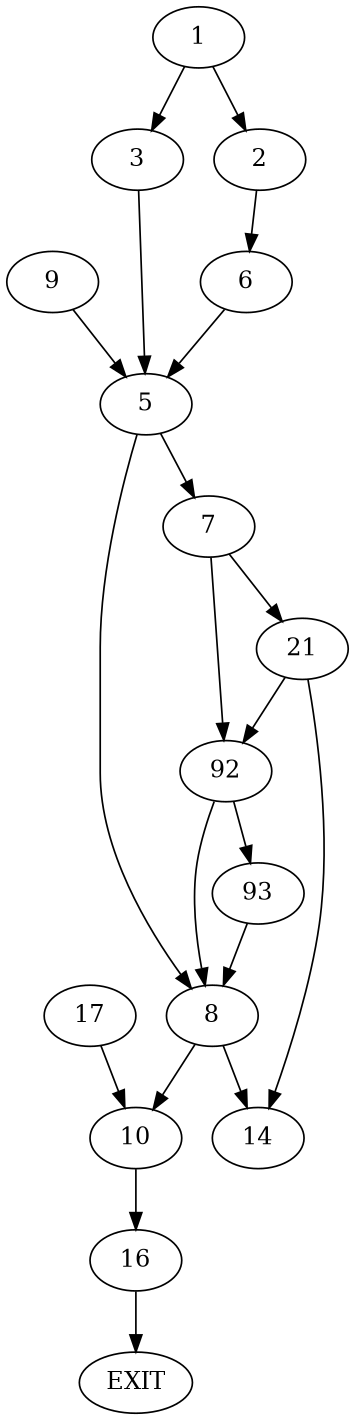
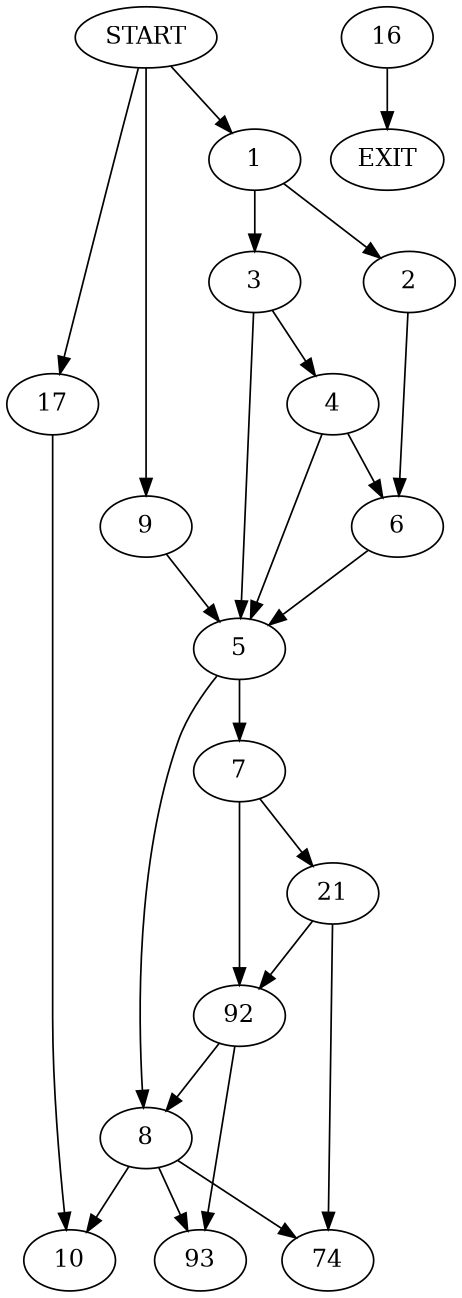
  digraph {
+   n1 [label=START]
    1
    9
    17
    2
    3
    5
    10
    n9 [label=EXIT]
    6
+   4
    7
    8
    n14 [label=21]
    n15 [label=92]
-   14
+   14 [label=74]
    n17 [label=93]
    16
+   n1 -> 1
+   n1 -> 9
+   n1 -> 17
    1 -> 2
    1 -> 3
    9 -> 5
    17 -> 10
    2 -> 6
    3 -> 5
+   3 -> 4
    5 -> 7
    5 -> 8
-   10 -> 16
    6 -> 5
+   4 -> 5
+   4 -> 6
    7 -> n14
    7 -> n15
    8 -> 10
    8 -> 14
    n14 -> n15
    n14 -> 14
    n15 -> 8
    n15 -> n17
-   n17 -> 8
+   8 -> n17
    16 -> n9
  }
